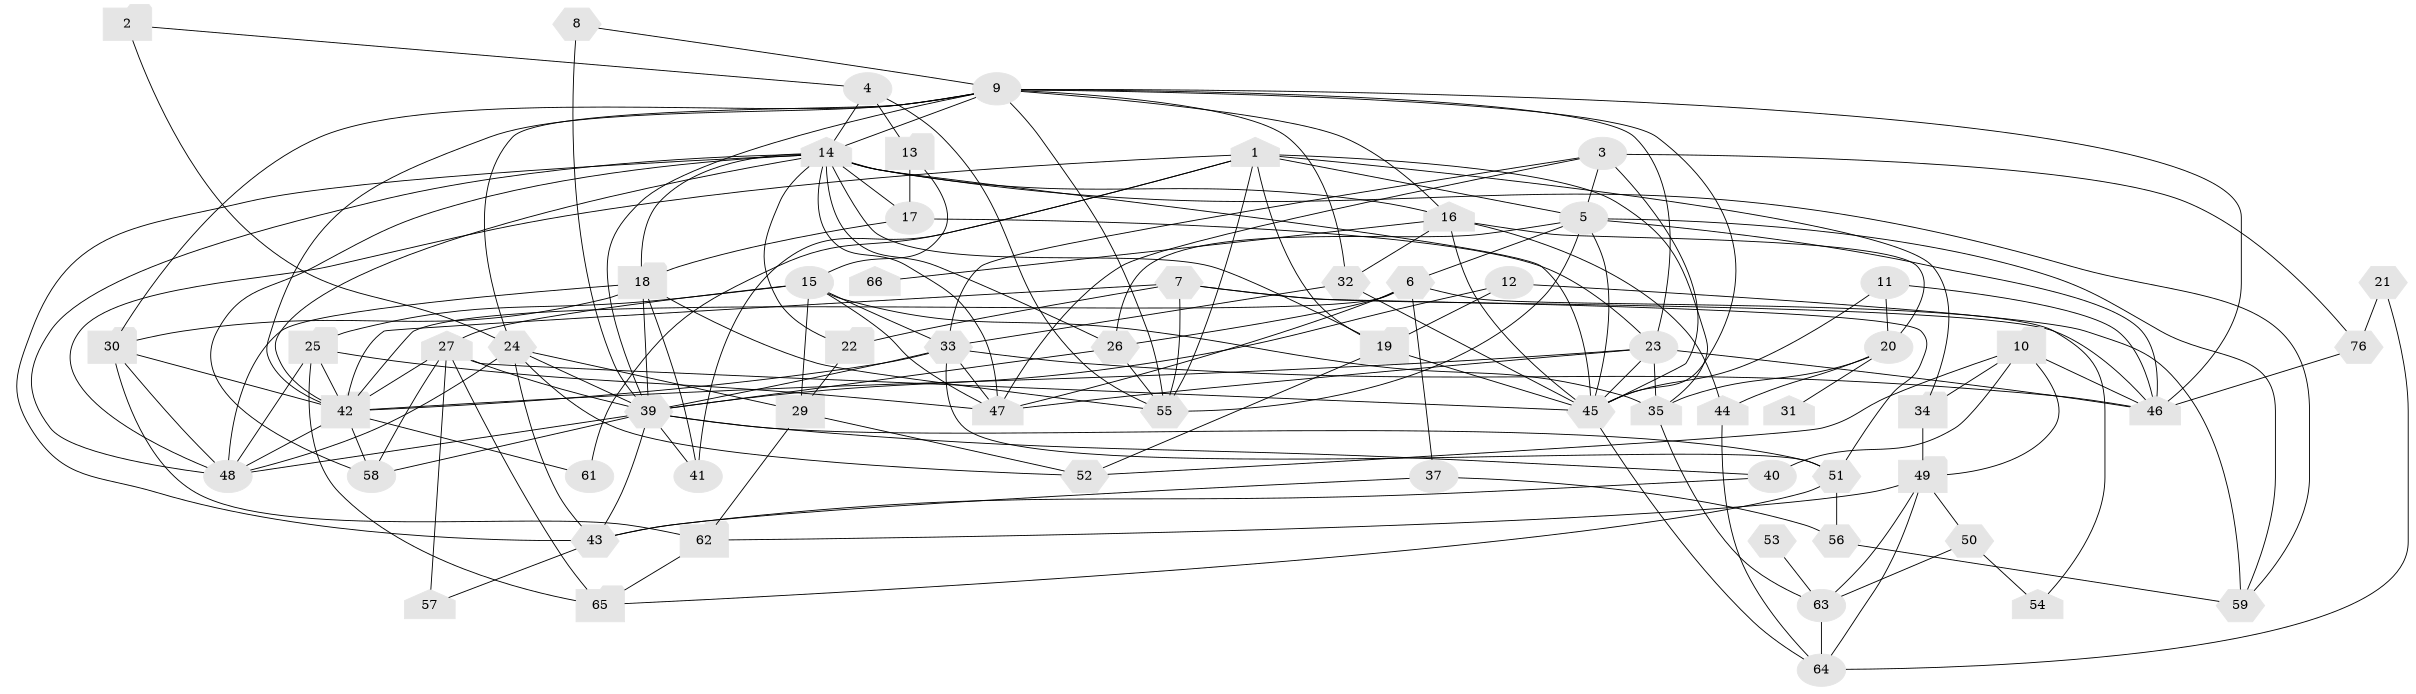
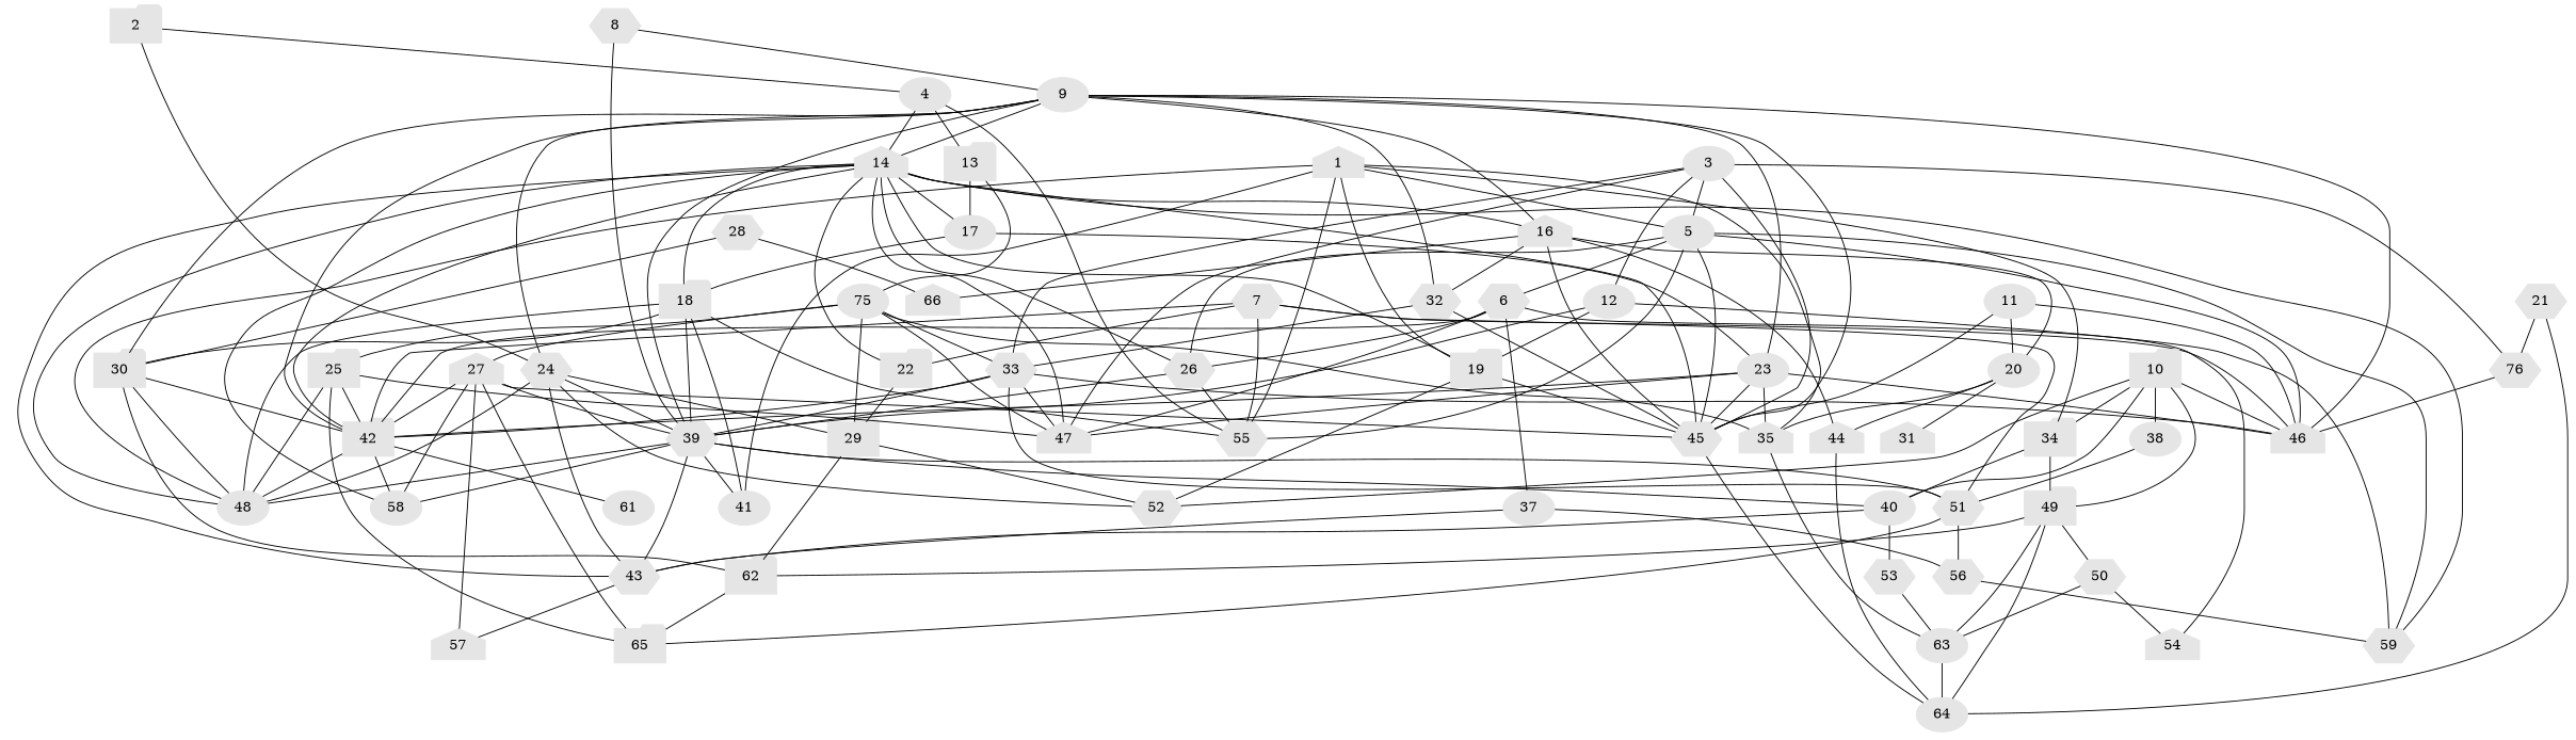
  graph {
    node [color=gray90 shape=hexagon style=filled]
    edge [weight=1.0]
    1 [shape=house]
    5 [shape=ellipse]
    19 [shape=folder]
    34 [shape=folder]
    35 [shape=house]
    41 [shape=ellipse]
    48 [shape=ellipse]
    55
    61 [shape=ellipse]
    45
    6
    26
    46 [shape=house]
    59
    52
    40 [shape=ellipse]
    49 [shape=folder]
    63 [shape=ellipse]
    47 [shape=house]
    2 [shape=folder]
    4 [shape=ellipse]
    24
    13 [shape=folder]
    14 [shape=house]
    39
    43
    29 [shape=folder]
    3 [shape=ellipse]
    12 [shape=ellipse]
    n30 [label=76]
    33
    64 [shape=ellipse]
-   15 [shape=ellipse]
+   15 [shape=ellipse label=75]
    17 [shape=ellipse]
    42 [shape=folder]
    22 [shape=folder]
    16 [shape=house]
    58 [shape=ellipse]
    18 [shape=folder]
    37 [shape=ellipse]
    54 [shape=house]
    56
    7
    51
    65 [shape=folder]
    9 [shape=ellipse]
    8
    23 [shape=ellipse]
    30 [shape=folder]
    32
    20 [shape=ellipse]
    44 [shape=house]
    66 [shape=house]
    62 [shape=folder]
    10 [shape=folder]
+   38 [shape=ellipse]
    53
    11 [shape=ellipse]
    31 [shape=house]
    25 [shape=folder]
    27 [shape=house]
    57 [shape=house]
+   28
    21
    50
    1 -- 5
    1 -- 19
    1 -- 34
    1 -- 35
    1 -- 41
    1 -- 48
    1 -- 55
-   1 -- 61
    5 -- 55
    5 -- 45
    5 -- 6 [weight=2.0]
    5 -- 26 [weight=2.0]
    5 -- 46
    5 -- 59
    19 -- 45
    19 -- 52
+   34 -- 40
    34 -- 49
    35 -- 63
    45 -- 64
    6 -- 26
    6 -- 47
    6 -- 42
    6 -- 37 [weight=2.0]
    6 -- 54
    26 -- 55
    26 -- 39
    40 -- 43
+   40 -- 53
    49 -- 63
    49 -- 64
    49 -- 62
    49 -- 50
    63 -- 64
    2 -- 4
    2 -- 24 [weight=2.0]
    4 -- 55
    4 -- 13
    4 -- 14
    24 -- 48
    24 -- 52
    24 -- 39
    24 -- 43
    24 -- 29
    13 -- 15
    13 -- 17
    14 -- 19
    14 -- 48
    14 -- 45
    14 -- 26
    14 -- 59
    14 -- 47
    14 -- 43
    14 -- 17
    14 -- 42
    14 -- 22
    14 -- 16 [weight=2.0]
    14 -- 58
    14 -- 18 [weight=2.0]
    39 -- 41
    39 -- 48
    39 -- 40
    39 -- 43
    39 -- 58
    39 -- 51
    43 -- 57
    29 -- 52
    29 -- 62
    3 -- 5
    3 -- 45 [weight=3.0]
    3 -- 47
+   3 -- 12
    3 -- n30
    3 -- 33
    12 -- 19
    12 -- 59
    12 -- 39
    n30 -- 46
    33 -- 46
    33 -- 47
    33 -- 39
    33 -- 42
    33 -- 51
    15 -- 35
    15 -- 47 [weight=2.0]
    15 -- 29
    15 -- 33
    15 -- 25
    15 -- 27
    17 -- 18
    17 -- 23 [weight=2.0]
    42 -- 48
    42 -- 61
    42 -- 58
    22 -- 29
    16 -- 45
    16 -- 32
    16 -- 20
    16 -- 44
    16 -- 66
    18 -- 41 [weight=2.0]
    18 -- 48
    18 -- 55
    18 -- 39
    18 -- 30
    37 -- 43
    37 -- 56
    56 -- 59
    7 -- 55
    7 -- 46
    7 -- 42
    7 -- 22
    7 -- 51
    51 -- 56
    51 -- 65
-   9 -- 55
    9 -- 45
    9 -- 46
    9 -- 24
    9 -- 14
    9 -- 39
    9 -- 42
    9 -- 16
    9 -- 23
    9 -- 30
    9 -- 32
    8 -- 39
    8 -- 9
    23 -- 35
    23 -- 45 [weight=3.0]
    23 -- 46
    23 -- 47
    23 -- 42
    30 -- 48
    30 -- 42
    30 -- 62
    32 -- 45
    32 -- 33
    20 -- 35
    20 -- 44
    20 -- 31
    44 -- 64
    62 -- 65
    10 -- 34
    10 -- 46
    10 -- 52
    10 -- 40
    10 -- 49 [weight=2.0]
+   10 -- 38
+   38 -- 51
    53 -- 63
    11 -- 45
    11 -- 46
    11 -- 20
    25 -- 48
    25 -- 47 [weight=2.0]
    25 -- 42
    25 -- 65
    27 -- 45
    27 -- 39
    27 -- 42
    27 -- 58
    27 -- 65
    27 -- 57
+   28 -- 30
+   28 -- 66
    21 -- n30
    21 -- 64
    50 -- 63
    50 -- 54
  }
